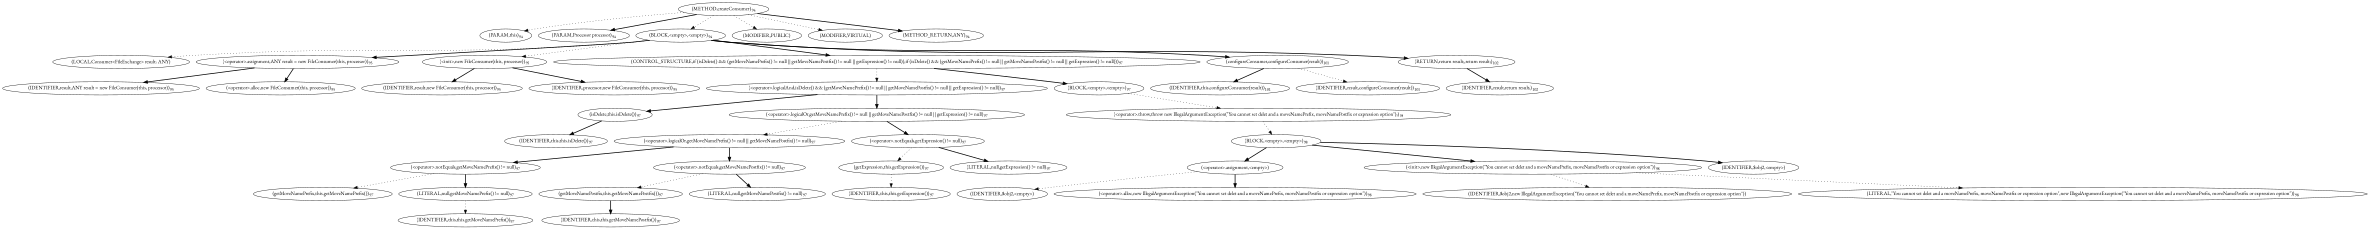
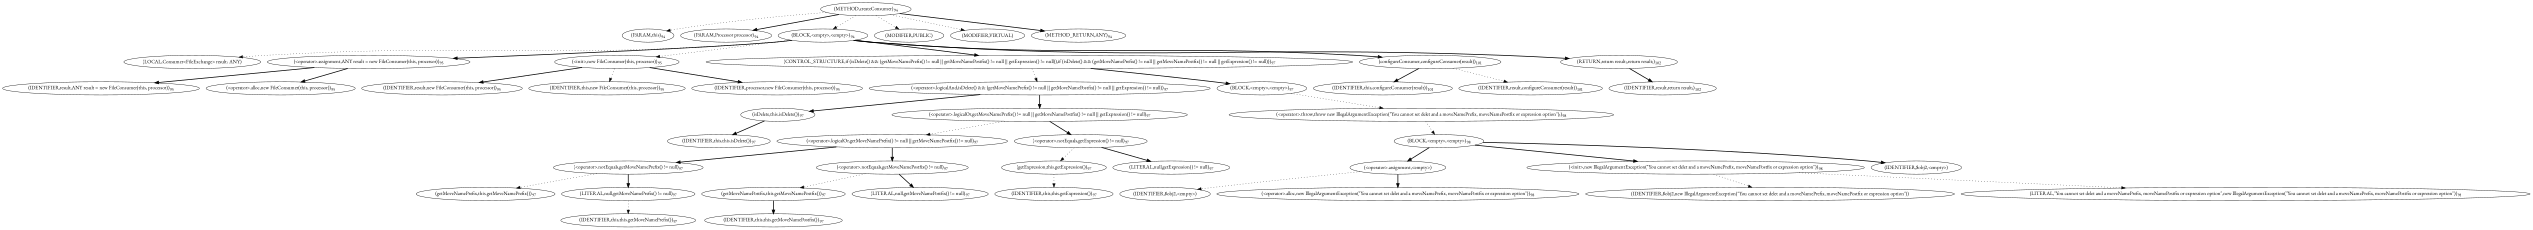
  digraph {
    fontname="EB Garamond"
    node [fontname="EB Garamond"]
    edge [fontname="EB Garamond" style=bold]
    n1 [label=<(METHOD,createConsumer)<SUB>94</SUB>>]
    n2 [label=<(PARAM,this)<SUB>94</SUB>>]
    n3 [label=<(PARAM,Processor processor)<SUB>94</SUB>>]
    n4 [label=<(BLOCK,&lt;empty&gt;,&lt;empty&gt;)<SUB>94</SUB>>]
    n5 [label=<(MODIFIER,PUBLIC)>]
    n6 [label=<(MODIFIER,VIRTUAL)>]
    n7 [label=<(METHOD_RETURN,ANY)<SUB>94</SUB>>]
    n8 [label=<(LOCAL,Consumer&lt;FileExchange&gt; result: ANY)>]
    n9 [label=<(&lt;operator&gt;.assignment,ANY result = new FileConsumer(this, processor))<SUB>95</SUB>>]
    n10 [label=<(&lt;init&gt;,new FileConsumer(this, processor))<SUB>95</SUB>>]
    n11 [label=<(CONTROL_STRUCTURE,if (isDelete() &amp;&amp; (getMoveNamePrefix() != null || getMoveNamePostfix() != null || getExpression() != null)),if (isDelete() &amp;&amp; (getMoveNamePrefix() != null || getMoveNamePostfix() != null || getExpression() != null)))<SUB>97</SUB>>]
    n12 [label=<(configureConsumer,configureConsumer(result))<SUB>101</SUB>>]
    n13 [label=<(RETURN,return result;,return result;)<SUB>102</SUB>>]
    n14 [label=<(IDENTIFIER,result,ANY result = new FileConsumer(this, processor))<SUB>95</SUB>>]
    n15 [label=<(&lt;operator&gt;.alloc,new FileConsumer(this, processor))<SUB>95</SUB>>]
    n16 [label=<(IDENTIFIER,result,new FileConsumer(this, processor))<SUB>95</SUB>>]
+   n17 [label=<(IDENTIFIER,this,new FileConsumer(this, processor))<SUB>95</SUB>>]
    n18 [label=<(IDENTIFIER,processor,new FileConsumer(this, processor))<SUB>95</SUB>>]
    n19 [label=<(&lt;operator&gt;.logicalAnd,isDelete() &amp;&amp; (getMoveNamePrefix() != null || getMoveNamePostfix() != null || getExpression() != null))<SUB>97</SUB>>]
    n20 [label=<(BLOCK,&lt;empty&gt;,&lt;empty&gt;)<SUB>97</SUB>>]
    n21 [label=<(IDENTIFIER,this,configureConsumer(result))<SUB>101</SUB>>]
    n22 [label=<(IDENTIFIER,result,configureConsumer(result))<SUB>101</SUB>>]
    n23 [label=<(IDENTIFIER,result,return result;)<SUB>102</SUB>>]
    n24 [label=<(isDelete,this.isDelete())<SUB>97</SUB>>]
    n25 [label=<(&lt;operator&gt;.logicalOr,getMoveNamePrefix() != null || getMoveNamePostfix() != null || getExpression() != null)<SUB>97</SUB>>]
    n26 [label=<(&lt;operator&gt;.throw,throw new IllegalArgumentException(&quot;You cannot set delet and a moveNamePrefix, moveNamePostfix or expression option&quot;);)<SUB>98</SUB>>]
    n27 [label=<(IDENTIFIER,this,this.isDelete())<SUB>97</SUB>>]
    n28 [label=<(&lt;operator&gt;.logicalOr,getMoveNamePrefix() != null || getMoveNamePostfix() != null)<SUB>97</SUB>>]
    n29 [label=<(&lt;operator&gt;.notEquals,getExpression() != null)<SUB>97</SUB>>]
    n30 [label=<(&lt;operator&gt;.notEquals,getMoveNamePrefix() != null)<SUB>97</SUB>>]
    n31 [label=<(&lt;operator&gt;.notEquals,getMoveNamePostfix() != null)<SUB>97</SUB>>]
    n32 [label=<(getExpression,this.getExpression())<SUB>97</SUB>>]
    n33 [label=<(LITERAL,null,getExpression() != null)<SUB>97</SUB>>]
    n34 [label=<(getMoveNamePrefix,this.getMoveNamePrefix())<SUB>97</SUB>>]
    n35 [label=<(LITERAL,null,getMoveNamePrefix() != null)<SUB>97</SUB>>]
    n36 [label=<(getMoveNamePostfix,this.getMoveNamePostfix())<SUB>97</SUB>>]
    n37 [label=<(LITERAL,null,getMoveNamePostfix() != null)<SUB>97</SUB>>]
    n38 [label=<(IDENTIFIER,this,this.getMoveNamePrefix())<SUB>97</SUB>>]
    n39 [label=<(IDENTIFIER,this,this.getMoveNamePostfix())<SUB>97</SUB>>]
    n40 [label=<(IDENTIFIER,this,this.getExpression())<SUB>97</SUB>>]
    n41 [label=<(BLOCK,&lt;empty&gt;,&lt;empty&gt;)<SUB>98</SUB>>]
    n42 [label=<(&lt;operator&gt;.assignment,&lt;empty&gt;)>]
    n43 [label=<(&lt;init&gt;,new IllegalArgumentException(&quot;You cannot set delet and a moveNamePrefix, moveNamePostfix or expression option&quot;))<SUB>98</SUB>>]
    n44 [label=<(IDENTIFIER,$obj2,&lt;empty&gt;)>]
    n45 [label=<(IDENTIFIER,$obj2,&lt;empty&gt;)>]
    n46 [label=<(&lt;operator&gt;.alloc,new IllegalArgumentException(&quot;You cannot set delet and a moveNamePrefix, moveNamePostfix or expression option&quot;))<SUB>98</SUB>>]
    n47 [label=<(IDENTIFIER,$obj2,new IllegalArgumentException(&quot;You cannot set delet and a moveNamePrefix, moveNamePostfix or expression option&quot;))>]
    n48 [label=<(LITERAL,&quot;You cannot set delet and a moveNamePrefix, moveNamePostfix or expression option&quot;,new IllegalArgumentException(&quot;You cannot set delet and a moveNamePrefix, moveNamePostfix or expression option&quot;))<SUB>98</SUB>>]
    n1 -> n2 [style=dotted]
    n1 -> n3
    n1 -> n4 [style=dotted]
    n1 -> n5 [style=dotted]
    n1 -> n6 [style=dotted]
    n1 -> n7
    n4 -> n8 [style=dotted]
    n4 -> n9
    n4 -> n10 [style=dotted]
    n4 -> n11
    n4 -> n12
    n4 -> n13
    n9 -> n14
    n9 -> n15
    n10 -> n16
+   n10 -> n17 [style=dotted]
    n10 -> n18
    n11 -> n19 [style=dotted]
    n11 -> n20
    n12 -> n21
    n12 -> n22 [style=dotted]
    n13 -> n23
    n19 -> n24
    n19 -> n25
    n20 -> n26 [style=dotted]
    n24 -> n27
    n25 -> n28 [style=dotted]
    n25 -> n29
    n26 -> n41 [style=dotted]
    n28 -> n30
    n28 -> n31
    n29 -> n32 [style=dotted]
    n29 -> n33
    n30 -> n34 [style=dotted]
    n30 -> n35
    n31 -> n36 [style=dotted]
    n31 -> n37
    n32 -> n40 [style=dotted]
    n35 -> n38 [style=dotted]
    n36 -> n39
    n41 -> n42
    n41 -> n43
    n41 -> n44
    n42 -> n45 [style=dotted]
    n42 -> n46
    n43 -> n47 [style=dotted]
    n43 -> n48 [style=dotted]
  }
